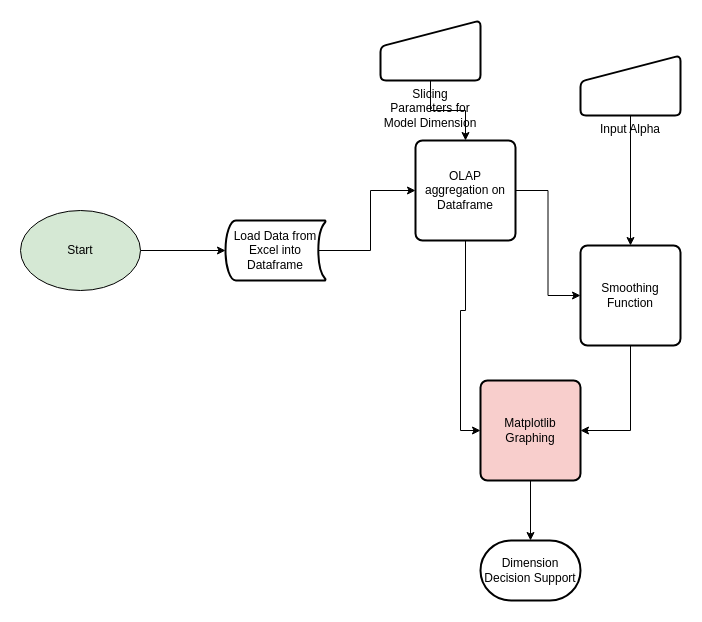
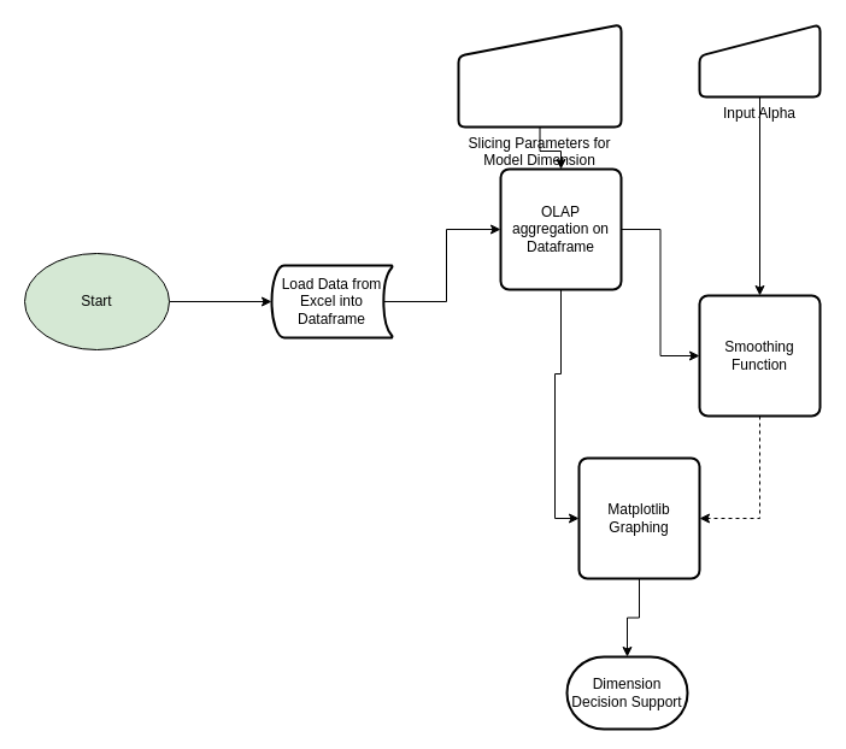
  <mxCell id="0" />
  <mxCell id="1" parent="0" />
  <mxCell id="2" style="edgeStyle=orthogonalEdgeStyle;rounded=0;orthogonalLoop=1;jettySize=auto;html=1;exitX=1;exitY=0.5;exitDx=0;exitDy=0;entryX=0;entryY=0.5;entryDx=0;entryDy=0;entryPerimeter=0;" edge="1" parent="1" source="3" target="5"><mxGeometry relative="1" as="geometry" /></mxCell>
  <mxCell id="3" value="Start" style="ellipse;whiteSpace=wrap;html=1;fillColor=#d5e8d4;" vertex="1" parent="1"><mxGeometry x="20" y="210" width="120" height="80" as="geometry" /></mxCell>
  <mxCell id="4" style="edgeStyle=orthogonalEdgeStyle;rounded=0;orthogonalLoop=1;jettySize=auto;html=1;exitX=0.93;exitY=0.5;exitDx=0;exitDy=0;exitPerimeter=0;entryX=0;entryY=0.5;entryDx=0;entryDy=0;" edge="1" parent="1" source="5" target="8"><mxGeometry relative="1" as="geometry" /></mxCell>
  <mxCell id="5" value="Load Data from Excel into Dataframe" style="strokeWidth=2;html=1;shape=mxgraph.flowchart.stored_data;whiteSpace=wrap;" vertex="1" parent="1"><mxGeometry x="225" y="220" width="100" height="60" as="geometry" /></mxCell>
  <mxCell id="6" style="edgeStyle=orthogonalEdgeStyle;rounded=0;orthogonalLoop=1;jettySize=auto;html=1;entryX=0;entryY=0.5;entryDx=0;entryDy=0;" edge="1" parent="1" source="8" target="12"><mxGeometry relative="1" as="geometry" /></mxCell>
  <mxCell id="7" style="edgeStyle=orthogonalEdgeStyle;rounded=0;orthogonalLoop=1;jettySize=auto;html=1;entryX=0;entryY=0.5;entryDx=0;entryDy=0;" edge="1" parent="1" source="8" target="16"><mxGeometry relative="1" as="geometry" /></mxCell>
  <mxCell id="8" value="OLAP aggregation on Dataframe" style="rounded=1;whiteSpace=wrap;html=1;absoluteArcSize=1;arcSize=14;strokeWidth=2;" vertex="1" parent="1"><mxGeometry x="415" y="140" width="100" height="100" as="geometry" /></mxCell>
  <mxCell id="9" style="edgeStyle=orthogonalEdgeStyle;rounded=0;orthogonalLoop=1;jettySize=auto;html=1;" edge="1" parent="1" source="10" target="8"><mxGeometry relative="1" as="geometry" /></mxCell>
- <mxCell id="10" value="Slicing Parameters for Model Dimension" style="verticalLabelPosition=bottom;verticalAlign=top;html=1;strokeWidth=2;shape=manualInput;whiteSpace=wrap;rounded=1;size=26;arcSize=11;direction=east;" vertex="1" parent="1"><mxGeometry x="380" width="100" height="60" as="geometry" y="20" /></mxCell>
+ <mxCell id="10" value="Slicing Parameters for Model Dimension" style="verticalLabelPosition=bottom;verticalAlign=top;html=1;strokeWidth=2;shape=manualInput;whiteSpace=wrap;rounded=1;size=26;arcSize=11;direction=east;" vertex="1" parent="1"><mxGeometry x="380" y="20" width="135" height="85" as="geometry" /></mxCell>
  <mxCell id="11" style="edgeStyle=orthogonalEdgeStyle;rounded=0;orthogonalLoop=1;jettySize=auto;html=1;" edge="1" parent="1" source="12" target="17"><mxGeometry relative="1" as="geometry" /></mxCell>
- <mxCell id="12" value="Matplotlib Graphing" style="rounded=1;whiteSpace=wrap;html=1;absoluteArcSize=1;arcSize=14;strokeWidth=2;fillColor=#f8cecc;" vertex="1" parent="1"><mxGeometry x="480" y="380" width="100" height="100" as="geometry" /></mxCell>
+ <mxCell id="12" value="Matplotlib Graphing" style="rounded=1;whiteSpace=wrap;html=1;absoluteArcSize=1;arcSize=14;strokeWidth=2;" vertex="1" parent="1"><mxGeometry x="480" y="380" width="100" height="100" as="geometry" /></mxCell>
  <mxCell id="13" style="edgeStyle=orthogonalEdgeStyle;rounded=0;orthogonalLoop=1;jettySize=auto;html=1;" edge="1" parent="1" source="14" target="16"><mxGeometry relative="1" as="geometry" /></mxCell>
- <mxCell id="14" value="Input Alpha" style="verticalLabelPosition=bottom;verticalAlign=top;html=1;strokeWidth=2;shape=manualInput;whiteSpace=wrap;rounded=1;size=26;arcSize=11;direction=east;" vertex="1" parent="1"><mxGeometry x="580" y="55" width="100" height="60" as="geometry" /></mxCell>
- <mxCell id="15" style="edgeStyle=orthogonalEdgeStyle;rounded=0;orthogonalLoop=1;jettySize=auto;html=1;entryX=1;entryY=0.5;entryDx=0;entryDy=0;" edge="1" parent="1" source="16" target="12"><mxGeometry relative="1" as="geometry" /></mxCell>
+ <mxCell id="14" value="Input Alpha" style="verticalLabelPosition=bottom;verticalAlign=top;html=1;strokeWidth=2;shape=manualInput;whiteSpace=wrap;rounded=1;size=26;arcSize=11;direction=east;" vertex="1" parent="1"><mxGeometry x="580" width="100" height="60" as="geometry" y="20" /></mxCell>
+ <mxCell id="15" style="edgeStyle=orthogonalEdgeStyle;rounded=0;orthogonalLoop=1;jettySize=auto;html=1;entryX=1;entryY=0.5;entryDx=0;entryDy=0;dashed=1;" edge="1" parent="1" source="16" target="12"><mxGeometry relative="1" as="geometry" /></mxCell>
  <mxCell id="16" value="Smoothing Function" style="rounded=1;whiteSpace=wrap;html=1;absoluteArcSize=1;arcSize=14;strokeWidth=2;" vertex="1" parent="1"><mxGeometry x="580" y="245" width="100" height="100" as="geometry" /></mxCell>
- <mxCell id="17" value="Dimension Decision Support" style="strokeWidth=2;html=1;shape=mxgraph.flowchart.terminator;whiteSpace=wrap;" vertex="1" parent="1"><mxGeometry x="480" y="540" width="100" height="60" as="geometry" /></mxCell>
+ <mxCell id="17" value="Dimension Decision Support" style="strokeWidth=2;html=1;shape=mxgraph.flowchart.terminator;whiteSpace=wrap;" vertex="1" parent="1"><mxGeometry x="470" y="545" width="100" height="60" as="geometry" /></mxCell>
